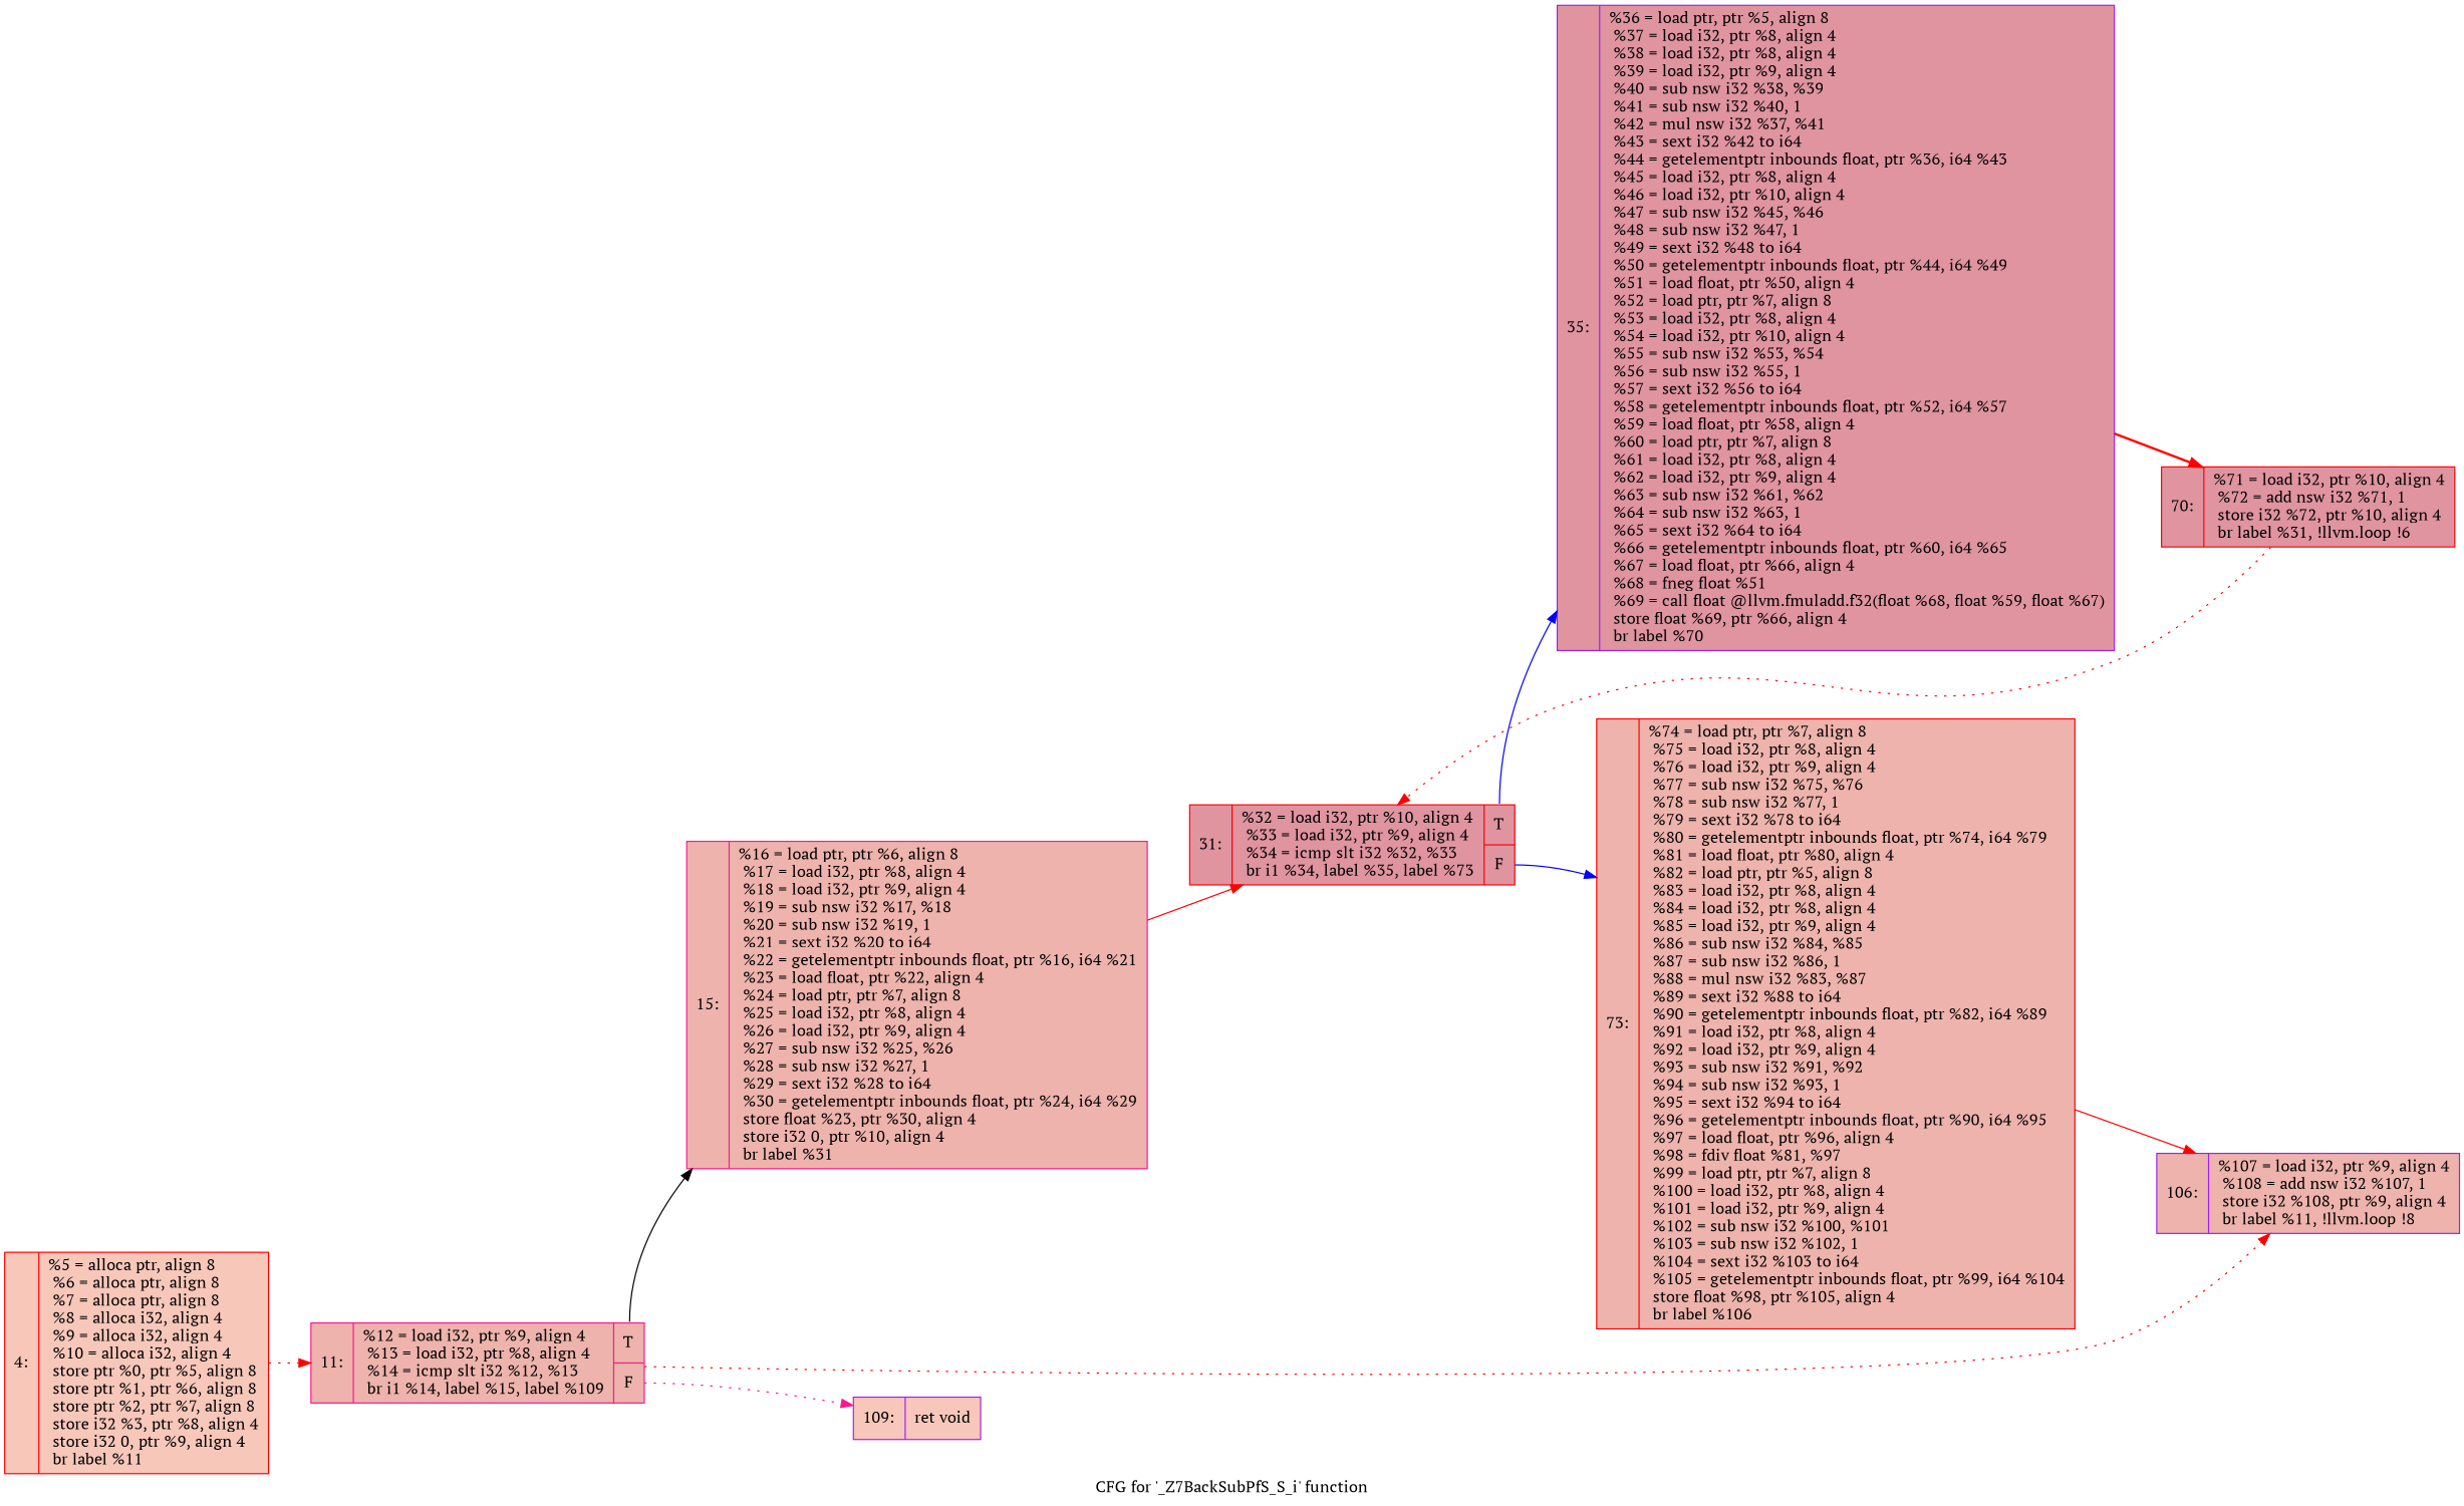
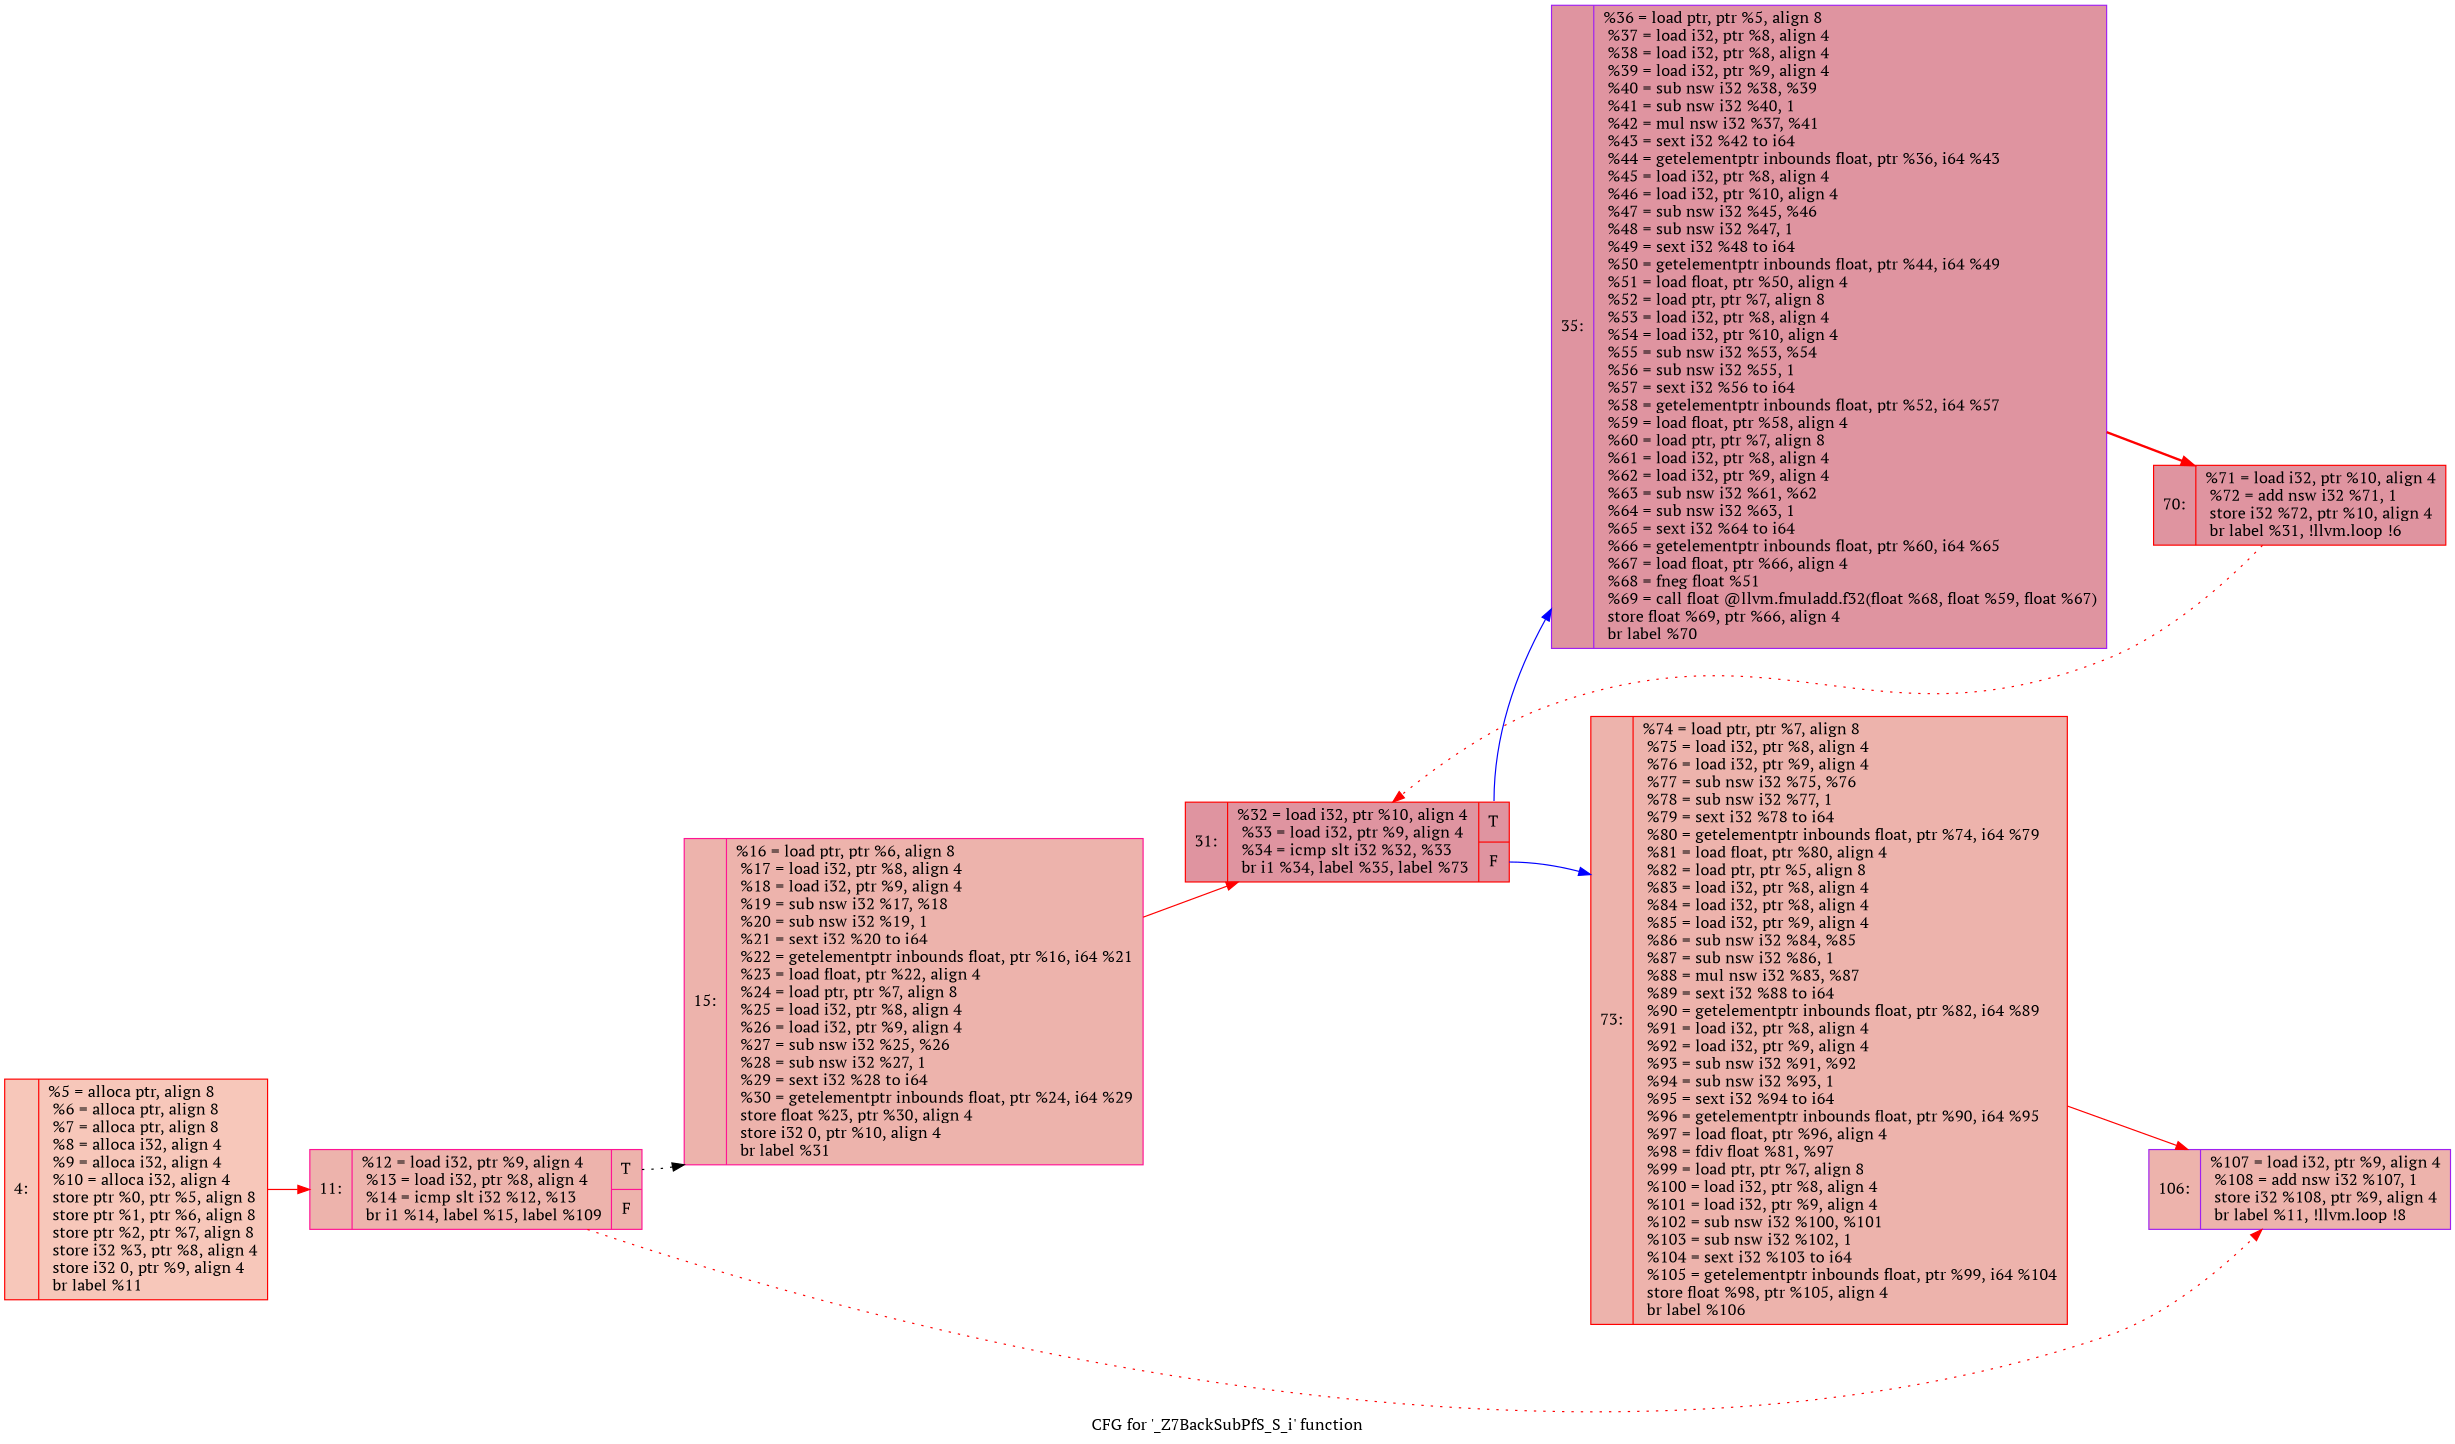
  digraph {
    fontname="PT Serif"
    label="CFG for '_Z7BackSubPfS_S_i' function"
    rankdir=LR
    node [color=red fillcolor="#d6524470" fontname="PT Serif" shape=record style=filled]
    edge [color=red fontname="PT Serif" style=dotted]
    n1 [fillcolor="#ec7f6370" label="{4:\l|  %5 = alloca ptr, align 8\l  %6 = alloca ptr, align 8\l  %7 = alloca ptr, align 8\l  %8 = alloca i32, align 4\l  %9 = alloca i32, align 4\l  %10 = alloca i32, align 4\l  store ptr %0, ptr %5, align 8\l  store ptr %1, ptr %6, align 8\l  store ptr %2, ptr %7, align 8\l  store i32 %3, ptr %8, align 4\l  store i32 0, ptr %9, align 4\l  br label %11\l}"]
    n2 [color=deeppink label="{11:\l|  %12 = load i32, ptr %9, align 4\l  %13 = load i32, ptr %8, align 4\l  %14 = icmp slt i32 %12, %13\l  br i1 %14, label %15, label %109\l|{<s0>T|<s1>F}}"]
    n3 [color=deeppink label="{15:\l|  %16 = load ptr, ptr %6, align 8\l  %17 = load i32, ptr %8, align 4\l  %18 = load i32, ptr %9, align 4\l  %19 = sub nsw i32 %17, %18\l  %20 = sub nsw i32 %19, 1\l  %21 = sext i32 %20 to i64\l  %22 = getelementptr inbounds float, ptr %16, i64 %21\l  %23 = load float, ptr %22, align 4\l  %24 = load ptr, ptr %7, align 8\l  %25 = load i32, ptr %8, align 4\l  %26 = load i32, ptr %9, align 4\l  %27 = sub nsw i32 %25, %26\l  %28 = sub nsw i32 %27, 1\l  %29 = sext i32 %28 to i64\l  %30 = getelementptr inbounds float, ptr %24, i64 %29\l  store float %23, ptr %30, align 4\l  store i32 0, ptr %10, align 4\l  br label %31\l}"]
-   n4 [color=purple fillcolor="#ec7f6370" label="{109:\l|  ret void\l}"]
    n5 [color=purple label="{106:\l|  %107 = load i32, ptr %9, align 4\l  %108 = add nsw i32 %107, 1\l  store i32 %108, ptr %9, align 4\l  br label %11, !llvm.loop !8\l}"]
    n6 [fillcolor="#b70d2870" label="{31:\l|  %32 = load i32, ptr %10, align 4\l  %33 = load i32, ptr %9, align 4\l  %34 = icmp slt i32 %32, %33\l  br i1 %34, label %35, label %73\l|{<s0>T|<s1>F}}"]
    n7 [color=purple fillcolor="#b70d2870" label="{35:\l|  %36 = load ptr, ptr %5, align 8\l  %37 = load i32, ptr %8, align 4\l  %38 = load i32, ptr %8, align 4\l  %39 = load i32, ptr %9, align 4\l  %40 = sub nsw i32 %38, %39\l  %41 = sub nsw i32 %40, 1\l  %42 = mul nsw i32 %37, %41\l  %43 = sext i32 %42 to i64\l  %44 = getelementptr inbounds float, ptr %36, i64 %43\l  %45 = load i32, ptr %8, align 4\l  %46 = load i32, ptr %10, align 4\l  %47 = sub nsw i32 %45, %46\l  %48 = sub nsw i32 %47, 1\l  %49 = sext i32 %48 to i64\l  %50 = getelementptr inbounds float, ptr %44, i64 %49\l  %51 = load float, ptr %50, align 4\l  %52 = load ptr, ptr %7, align 8\l  %53 = load i32, ptr %8, align 4\l  %54 = load i32, ptr %10, align 4\l  %55 = sub nsw i32 %53, %54\l  %56 = sub nsw i32 %55, 1\l  %57 = sext i32 %56 to i64\l  %58 = getelementptr inbounds float, ptr %52, i64 %57\l  %59 = load float, ptr %58, align 4\l  %60 = load ptr, ptr %7, align 8\l  %61 = load i32, ptr %8, align 4\l  %62 = load i32, ptr %9, align 4\l  %63 = sub nsw i32 %61, %62\l  %64 = sub nsw i32 %63, 1\l  %65 = sext i32 %64 to i64\l  %66 = getelementptr inbounds float, ptr %60, i64 %65\l  %67 = load float, ptr %66, align 4\l  %68 = fneg float %51\l  %69 = call float @llvm.fmuladd.f32(float %68, float %59, float %67)\l  store float %69, ptr %66, align 4\l  br label %70\l}"]
    n8 [label="{73:\l|  %74 = load ptr, ptr %7, align 8\l  %75 = load i32, ptr %8, align 4\l  %76 = load i32, ptr %9, align 4\l  %77 = sub nsw i32 %75, %76\l  %78 = sub nsw i32 %77, 1\l  %79 = sext i32 %78 to i64\l  %80 = getelementptr inbounds float, ptr %74, i64 %79\l  %81 = load float, ptr %80, align 4\l  %82 = load ptr, ptr %5, align 8\l  %83 = load i32, ptr %8, align 4\l  %84 = load i32, ptr %8, align 4\l  %85 = load i32, ptr %9, align 4\l  %86 = sub nsw i32 %84, %85\l  %87 = sub nsw i32 %86, 1\l  %88 = mul nsw i32 %83, %87\l  %89 = sext i32 %88 to i64\l  %90 = getelementptr inbounds float, ptr %82, i64 %89\l  %91 = load i32, ptr %8, align 4\l  %92 = load i32, ptr %9, align 4\l  %93 = sub nsw i32 %91, %92\l  %94 = sub nsw i32 %93, 1\l  %95 = sext i32 %94 to i64\l  %96 = getelementptr inbounds float, ptr %90, i64 %95\l  %97 = load float, ptr %96, align 4\l  %98 = fdiv float %81, %97\l  %99 = load ptr, ptr %7, align 8\l  %100 = load i32, ptr %8, align 4\l  %101 = load i32, ptr %9, align 4\l  %102 = sub nsw i32 %100, %101\l  %103 = sub nsw i32 %102, 1\l  %104 = sext i32 %103 to i64\l  %105 = getelementptr inbounds float, ptr %99, i64 %104\l  store float %98, ptr %105, align 4\l  br label %106\l}"]
    n9 [fillcolor="#b70d2870" label="{70:\l|  %71 = load i32, ptr %10, align 4\l  %72 = add nsw i32 %71, 1\l  store i32 %72, ptr %10, align 4\l  br label %31, !llvm.loop !6\l}"]
-   n1 -> n2
-   n2 -> n3 [color=black style=solid tailport=s0]
-   n2 -> n4 [color=deeppink tailport=s1]
+   n1 -> n2 [style=solid]
+   n2 -> n3 [color=black tailport=s0]
    n2 -> n5
    n3 -> n6 [style=solid]
    n6 -> n7 [color=blue style=solid tailport=s0]
    n6 -> n8 [color=blue style=solid tailport=s1]
    n7 -> n9 [style=bold]
    n8 -> n5 [style=solid]
    n9 -> n6
  }
